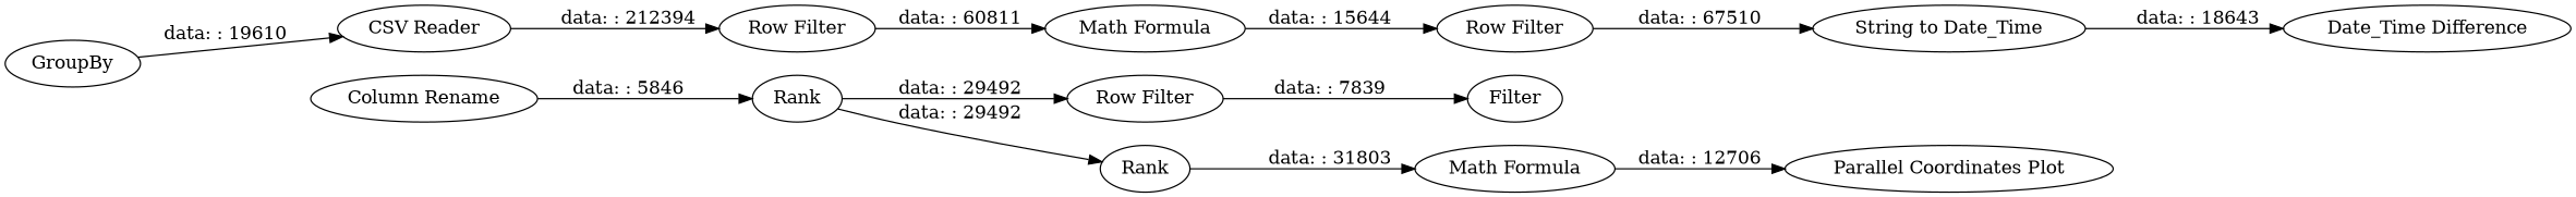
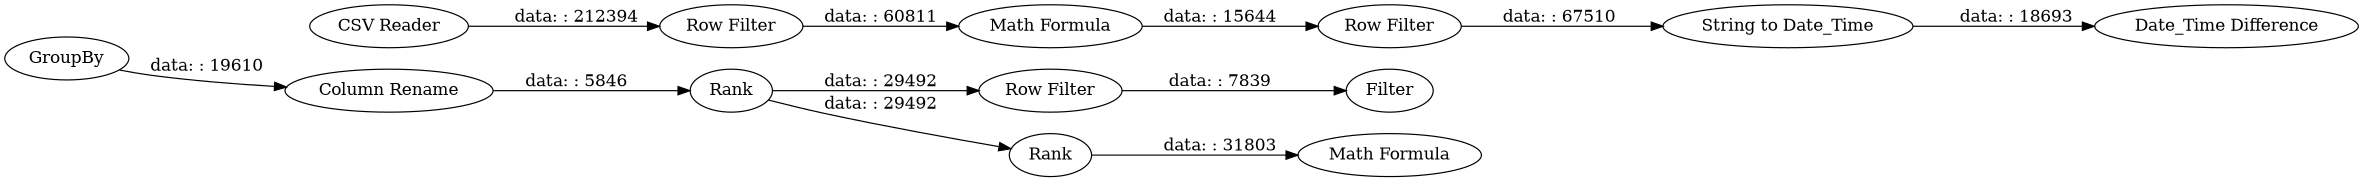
  digraph {
    rankdir=LR
    n1 [label="Row Filter"]
    n2 [label=Filter]
    n3 [label="Math Formula"]
-   n4 [label="Parallel Coordinates Plot"]
    n5 [label="Math Formula"]
    n6 [label="Row Filter"]
    n7 [label="String to Date_Time"]
    n8 [label="CSV Reader"]
    n9 [label="Row Filter"]
    n10 [label="Date_Time Difference"]
    n11 [label=GroupBy]
    n12 [label="Column Rename"]
    n13 [label=Rank]
    n14 [label=Rank]
    n1 -> n2 [label="data: : 7839"]
-   n3 -> n4 [label="data: : 12706"]
    n5 -> n6 [label="data: : 15644"]
    n6 -> n7 [label="data: : 67510"]
-   n7 -> n10 [label="data: : 18643"]
+   n7 -> n10 [label="data: : 18693"]
    n8 -> n9 [label="data: : 212394"]
    n9 -> n5 [label="data: : 60811"]
-   n11 -> n8 [label="data: : 19610"]
+   n11 -> n12 [label="data: : 19610"]
    n12 -> n13 [label="data: : 5846"]
    n13 -> n1 [label="data: : 29492"]
    n13 -> n14 [label="data: : 29492"]
    n14 -> n3 [label="data: : 31803"]
  }
